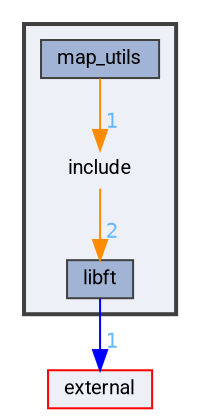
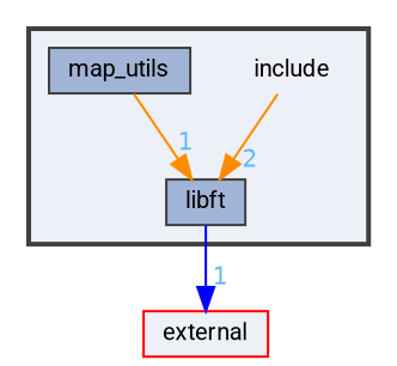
  digraph {
    compound=true
    fontname=Roboto
    node [fontname=Roboto fontsize=10 shape=box color=grey25 fillcolor="#a2b4d6" style=filled]
    edge [color=darkorange fontcolor=steelblue1 fontname=Roboto fontsize=10 headlabel=1 labeldistance=1.5 labelfontname=Helvetica labelfontsize=10]
    n1 [height=0.2 label=include shape=plaintext width=0.4 color="" fillcolor="" style=""]
    n2 [height=0.2 label=libft width=0.4]
    n3 [height=0.2 label=map_utils width=0.4]
    n4 [color=red fillcolor="#edf0f7" height=0.2 label=external width=0.4]
    subgraph cluster_1 {
      bgcolor="#edf0f7"
      fontsize=10
      pencolor=grey25
      style="filled,bold"
      n1
      n2
      n3
    }
    n1 -> n2 [headlabel=2]
    n2 -> n4 [color=blue]
-   n3 -> n1
+   n3 -> n2
  }
